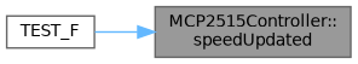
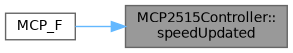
  digraph {
    rankdir=RL
    node [fontname=Helvetica fontsize=10 shape=box style=filled]
    n1 [color=gray40 fillcolor=grey60 fontcolor=black height=0.2 label="MCP2515Controller::\lspeedUpdated" width=0.4]
-   n2 [color=grey40 fillcolor=white height=0.2 label=TEST_F width=0.4]
+   n2 [color=grey40 fillcolor=white height=0.2 label=MCP_F width=0.4]
    n1 -> n2 [color=steelblue1 dir=back fontname=Helvetica fontsize=10 labelfontname=Helvetica labelfontsize=10 style=solid]
  }
